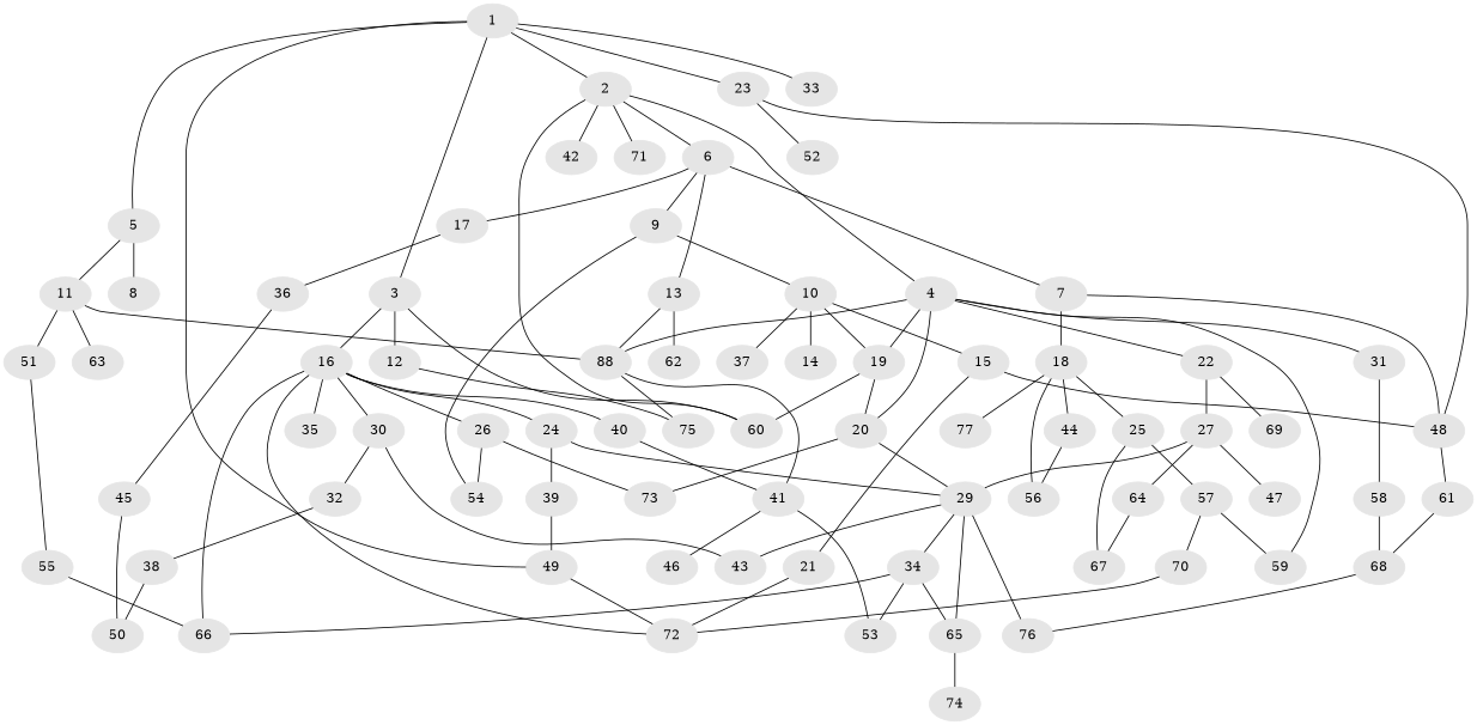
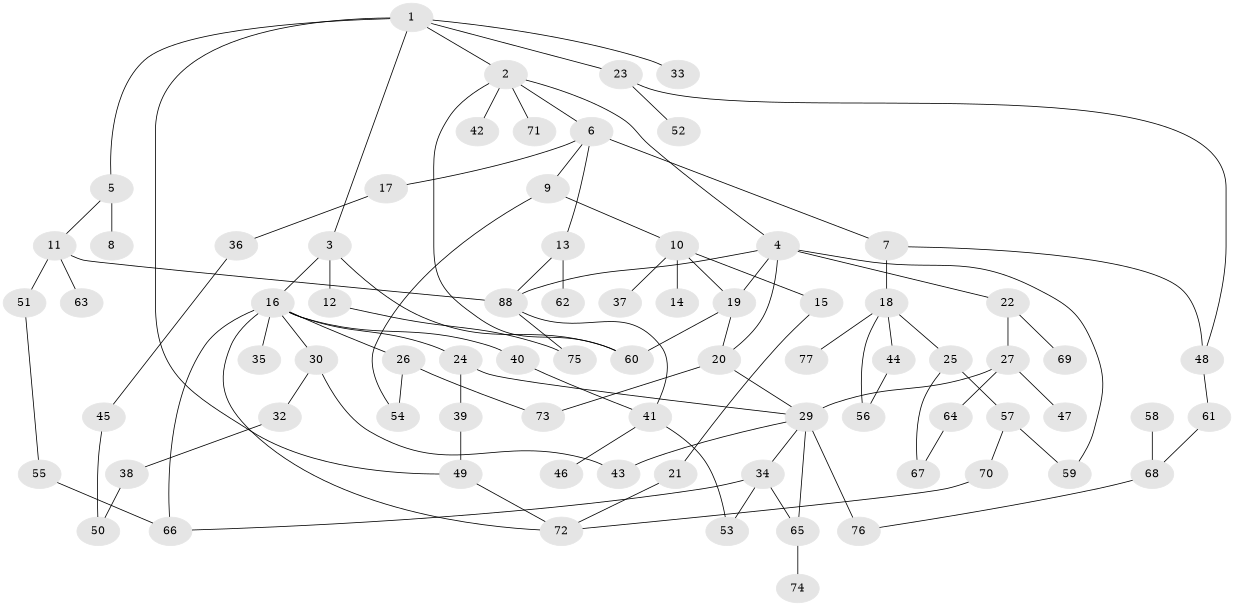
  graph {
    node [color=gray90 style=filled]
    1
    2
    3
    5
    23
    33
    49
    4
    6
    42
    60
    71
    12
    16
    8
    11
    48
    52
    72
    19
    20
    22
    n23 [label=88]
-   31
    59
    7
    9
    13
    17
    75
    24
    26
    30
    35
    40
    66
    29
    73
    27
    69
    41
    58
    51
    63
    18
    10
    54
    62
    36
    25
    44
    56
    77
    61
    14
    15
    37
    21
    55
    39
    43
    32
    45
    57
    67
    34
    65
    76
    47
    64
    70
    53
    46
    74
    38
    50
    68
    1 -- 2
    1 -- 3
    1 -- 5
    1 -- 23
    1 -- 33
    1 -- 49
    2 -- 4
    2 -- 6
    2 -- 42
    2 -- 60
    2 -- 71
    3 -- 60
    3 -- 12
    3 -- 16
    5 -- 8
    5 -- 11
    23 -- 48
    23 -- 52
    49 -- 72
    4 -- 19
    4 -- 20
    4 -- 22
    4 -- n23
-   4 -- 31
    4 -- 59
    6 -- 7
    6 -- 9
    6 -- 13
    6 -- 17
    12 -- 75
    16 -- 72
    16 -- 24
    16 -- 26
    16 -- 30
    16 -- 35
    16 -- 40
    16 -- 66
    11 -- n23
    11 -- 51
    11 -- 63
    48 -- 61
    19 -- 60
    19 -- 20
    20 -- 29
    20 -- 73
    22 -- 27
    22 -- 69
    n23 -- 75
    n23 -- 41
-   31 -- 58
    7 -- 48
    7 -- 18
    9 -- 10
    9 -- 54
    13 -- n23
    13 -- 62
    17 -- 36
    24 -- 29
    24 -- 39
    26 -- 73
    26 -- 54
    30 -- 43
    30 -- 32
    40 -- 41
    29 -- 43
    29 -- 34
    29 -- 65
    29 -- 76
    27 -- 29
    27 -- 47
    27 -- 64
    41 -- 53
    41 -- 46
    58 -- 68
    51 -- 55
    18 -- 25
    18 -- 44
    18 -- 56
    18 -- 77
    10 -- 19
    10 -- 14
    10 -- 15
    10 -- 37
    36 -- 45
    25 -- 57
    25 -- 67
    44 -- 56
    61 -- 68
-   15 -- 48
    15 -- 21
    21 -- 72
    55 -- 66
    39 -- 49
    32 -- 38
    45 -- 50
    57 -- 59
    57 -- 70
    34 -- 66
    34 -- 65
    34 -- 53
    65 -- 74
    64 -- 67
    70 -- 72
    38 -- 50
    68 -- 76
  }
